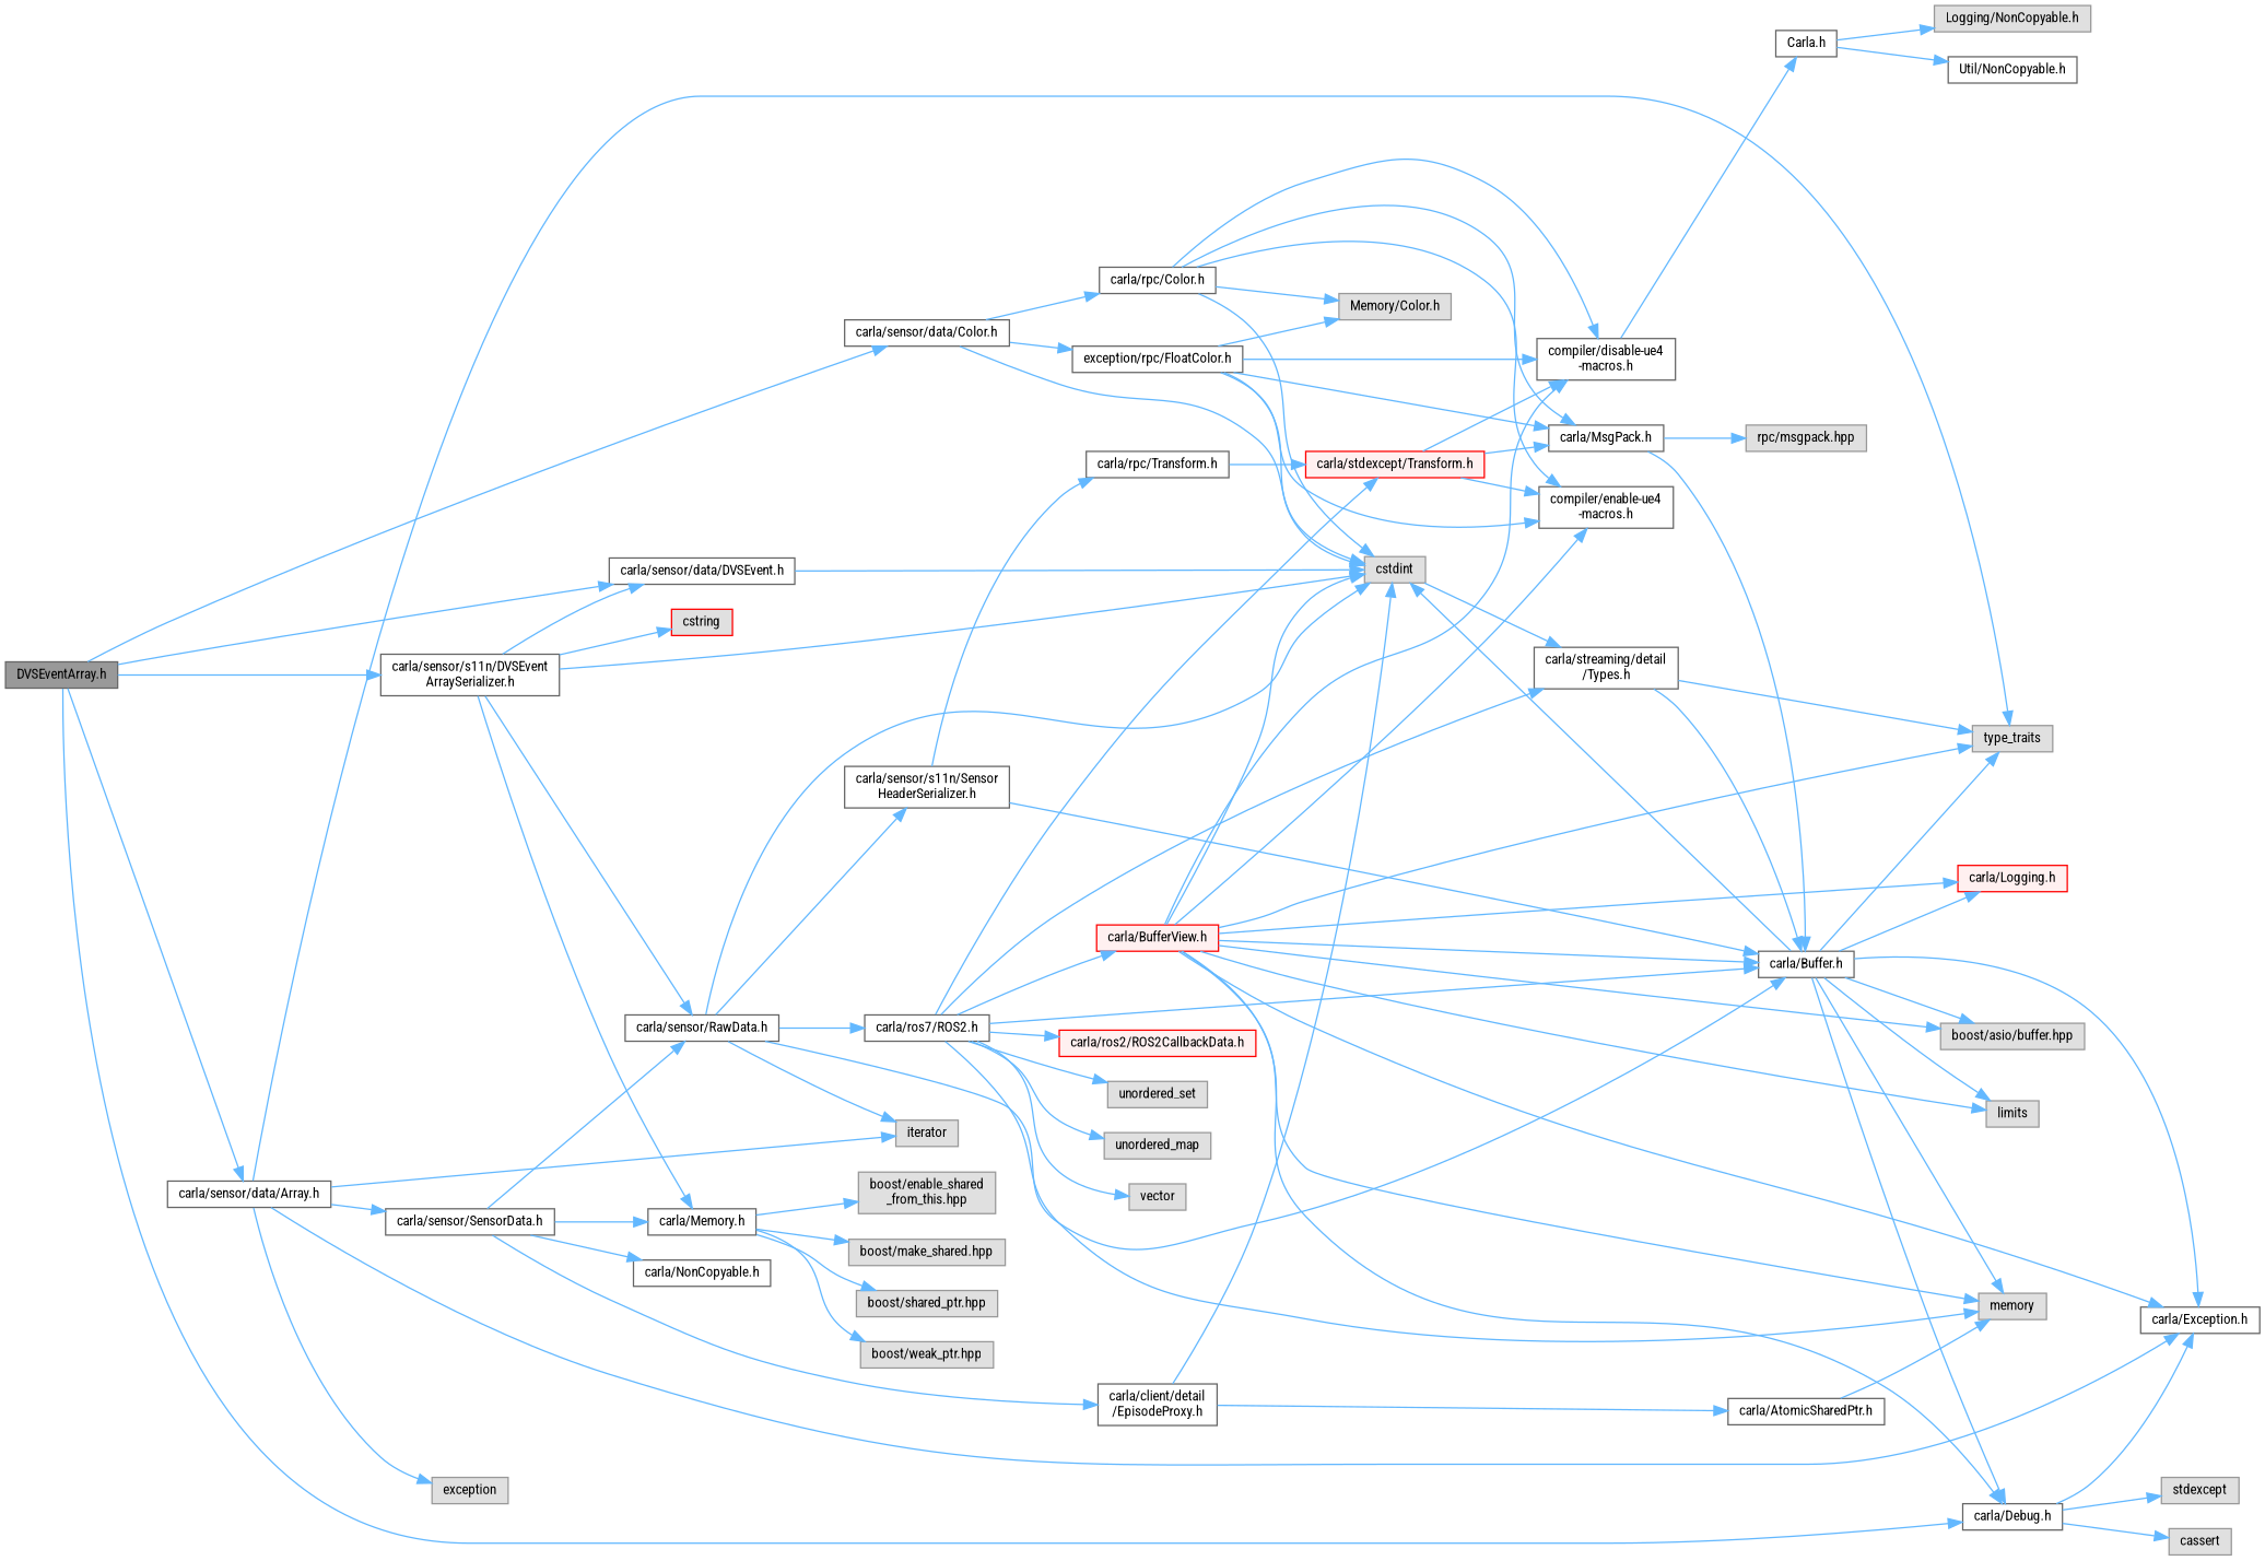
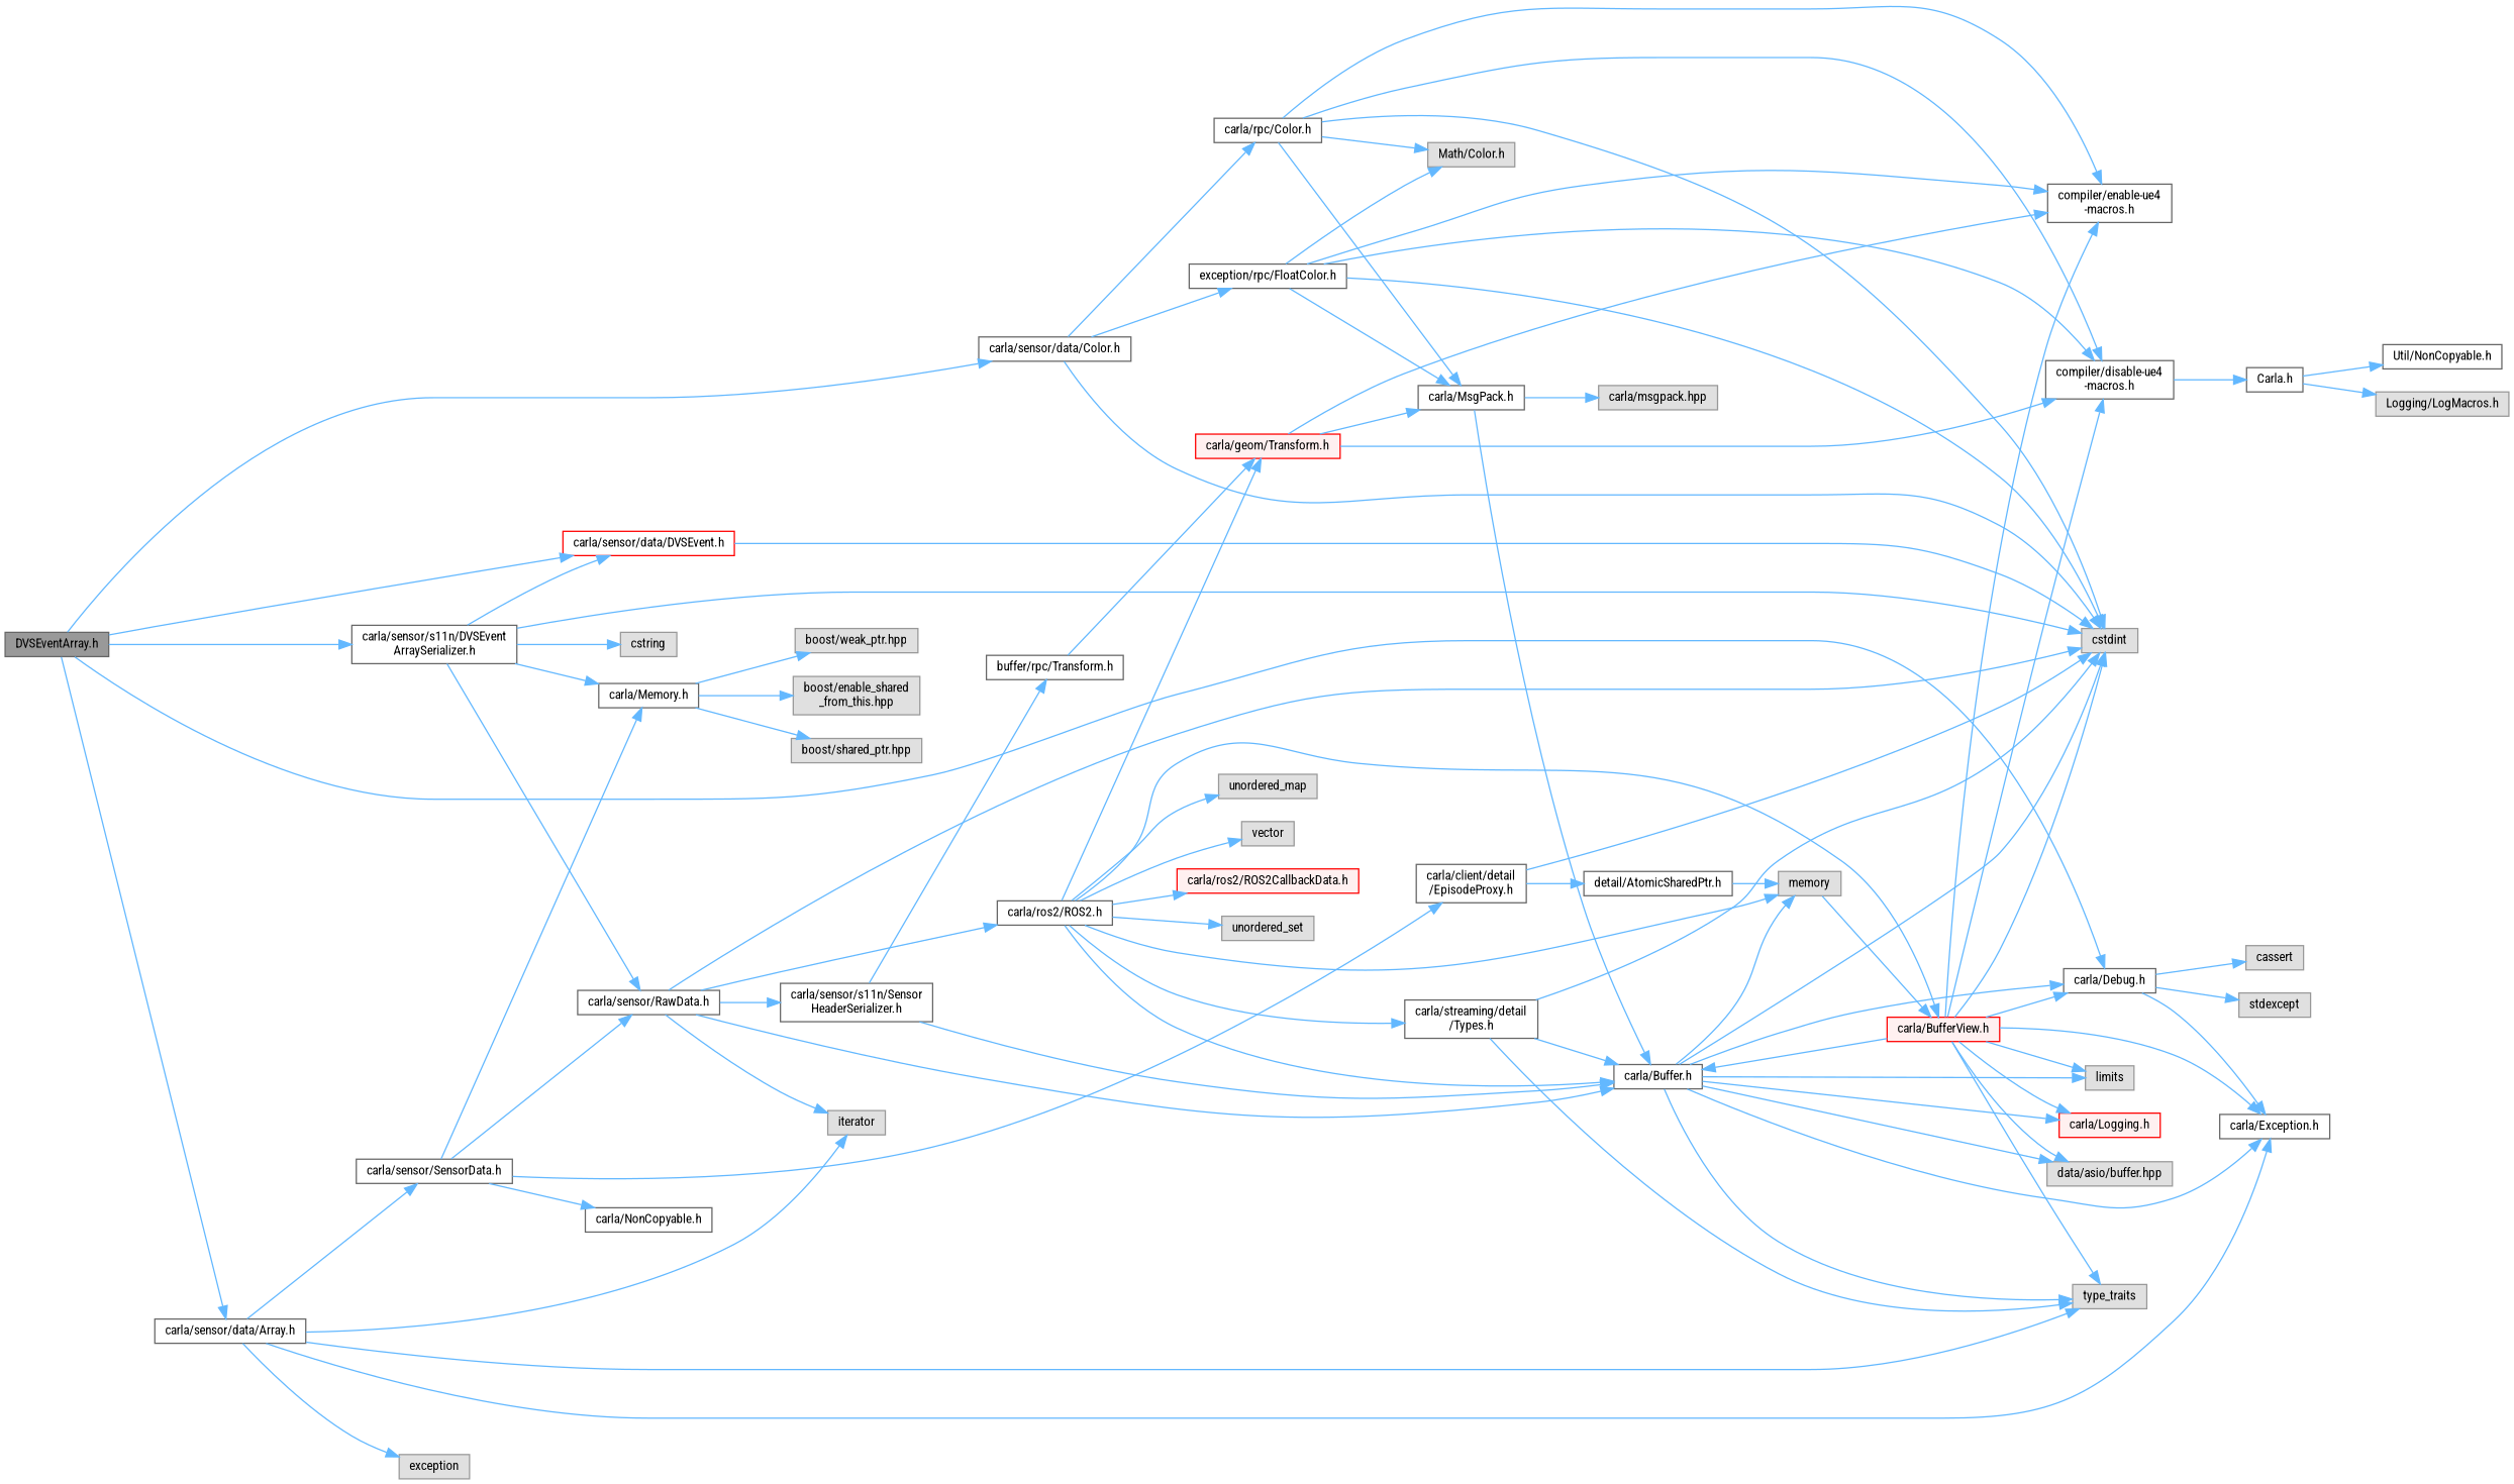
  digraph {
    fontname="Roboto Condensed"
    rankdir=LR
    node [color=grey40 fillcolor=white fontname="Roboto Condensed" fontsize=10 shape=box style=filled]
    edge [color=steelblue1 fontname="Roboto Condensed" fontsize=10 labelfontname=Helvetica labelfontsize=10 style=solid]
    n1 [color=gray40 fillcolor=grey60 fontcolor=black height=0.2 label="DVSEventArray.h" width=0.4]
    n2 [height=0.2 label="carla/Debug.h" width=0.4]
    n3 [height=0.2 label="carla/sensor/data/Array.h" width=0.4]
-   n4 [height=0.2 label="carla/sensor/data/DVSEvent.h" width=0.4]
+   n4 [color=red height=0.2 label="carla/sensor/data/DVSEvent.h" width=0.4]
    n5 [height=0.2 label="carla/sensor/data/Color.h" width=0.4]
    n6 [height=0.2 label="carla/sensor/s11n/DVSEvent\lArraySerializer.h" width=0.4]
    n7 [height=0.2 label="carla/Exception.h" width=0.4]
    n8 [color=grey60 fillcolor="#E0E0E0" height=0.2 label=stdexcept width=0.4]
    n9 [color=grey60 fillcolor="#E0E0E0" height=0.2 label=cassert width=0.4]
    n10 [height=0.2 label="carla/sensor/SensorData.h" width=0.4]
    n11 [color=grey60 fillcolor="#E0E0E0" height=0.2 label=type_traits width=0.4]
    n12 [color=grey60 fillcolor="#E0E0E0" height=0.2 label=iterator width=0.4]
    n13 [color=grey60 fillcolor="#E0E0E0" height=0.2 label=exception width=0.4]
    n14 [color=grey60 fillcolor="#E0E0E0" height=0.2 label=cstdint width=0.4]
    n15 [height=0.2 label="carla/rpc/Color.h" width=0.4]
    n16 [height=0.2 label="exception/rpc/FloatColor.h" width=0.4]
    n17 [height=0.2 label="carla/Memory.h" width=0.4]
    n18 [height=0.2 label="carla/sensor/RawData.h" width=0.4]
-   n19 [color=red fillcolor="#E0E0E0" height=0.2 label=cstring width=0.4]
+   n19 [color=grey60 fillcolor="#E0E0E0" height=0.2 label=cstring width=0.4]
    n20 [height=0.2 label="carla/NonCopyable.h" width=0.4]
    n21 [height=0.2 label="carla/client/detail\l/EpisodeProxy.h" width=0.4]
    n22 [color=grey60 fillcolor="#E0E0E0" height=0.2 label="boost/enable_shared\l_from_this.hpp" width=0.4]
-   n23 [color=grey60 fillcolor="#E0E0E0" height=0.2 label="boost/make_shared.hpp" width=0.4]
    n24 [color=grey60 fillcolor="#E0E0E0" height=0.2 label="boost/shared_ptr.hpp" width=0.4]
    n25 [color=grey60 fillcolor="#E0E0E0" height=0.2 label="boost/weak_ptr.hpp" width=0.4]
    n26 [height=0.2 label="carla/Buffer.h" width=0.4]
    n27 [height=0.2 label="carla/sensor/s11n/Sensor\lHeaderSerializer.h" width=0.4]
-   n28 [height=0.2 label="carla/ros7/ROS2.h" width=0.4]
-   n29 [height=0.2 label="carla/AtomicSharedPtr.h" width=0.4]
+   n28 [height=0.2 label="carla/ros2/ROS2.h" width=0.4]
+   n29 [height=0.2 label="detail/AtomicSharedPtr.h" width=0.4]
    n30 [color=red fillcolor="#FFF0F0" height=0.2 label="carla/Logging.h" width=0.4]
-   n31 [color=grey60 fillcolor="#E0E0E0" height=0.2 label="boost/asio/buffer.hpp" width=0.4]
+   n31 [color=grey60 fillcolor="#E0E0E0" height=0.2 label="data/asio/buffer.hpp" width=0.4]
    n32 [color=grey60 fillcolor="#E0E0E0" height=0.2 label=limits width=0.4]
    n33 [color=grey60 fillcolor="#E0E0E0" height=0.2 label=memory width=0.4]
-   n34 [height=0.2 label="carla/rpc/Transform.h" width=0.4]
-   n35 [color=red fillcolor="#FFF0F0" height=0.2 label="carla/stdexcept/Transform.h" width=0.4]
+   n34 [height=0.2 label="buffer/rpc/Transform.h" width=0.4]
+   n35 [color=red fillcolor="#FFF0F0" height=0.2 label="carla/geom/Transform.h" width=0.4]
    n36 [color=red fillcolor="#FFF0F0" height=0.2 label="carla/BufferView.h" width=0.4]
    n37 [color=red fillcolor="#FFF0F0" height=0.2 label="carla/ros2/ROS2CallbackData.h" width=0.4]
    n38 [height=0.2 label="carla/streaming/detail\l/Types.h" width=0.4]
    n39 [color=grey60 fillcolor="#E0E0E0" height=0.2 label=unordered_set width=0.4]
    n40 [color=grey60 fillcolor="#E0E0E0" height=0.2 label=unordered_map width=0.4]
    n41 [color=grey60 fillcolor="#E0E0E0" height=0.2 label=vector width=0.4]
    n42 [height=0.2 label="carla/MsgPack.h" width=0.4]
    n43 [height=0.2 label="compiler/enable-ue4\l-macros.h" width=0.4]
    n44 [height=0.2 label="compiler/disable-ue4\l-macros.h" width=0.4]
-   n45 [color=grey60 fillcolor="#E0E0E0" height=0.2 label="rpc/msgpack.hpp" width=0.4]
+   n45 [color=grey60 fillcolor="#E0E0E0" height=0.2 label="carla/msgpack.hpp" width=0.4]
    n46 [height=0.2 label="Carla.h" width=0.4]
    n47 [height=0.2 label="Util/NonCopyable.h" width=0.4]
-   n48 [color=grey60 fillcolor="#E0E0E0" height=0.2 label="Logging/NonCopyable.h" width=0.4]
-   n49 [color=grey60 fillcolor="#E0E0E0" height=0.2 label="Memory/Color.h" width=0.4]
+   n48 [color=grey60 fillcolor="#E0E0E0" height=0.2 label="Logging/LogMacros.h" width=0.4]
+   n49 [color=grey60 fillcolor="#E0E0E0" height=0.2 label="Math/Color.h" width=0.4]
    n1 -> n2
    n1 -> n3
    n1 -> n4
    n1 -> n5
    n1 -> n6
    n2 -> n7
    n2 -> n8
    n2 -> n9
    n3 -> n7
    n3 -> n10
    n3 -> n11
    n3 -> n12
    n3 -> n13
    n4 -> n14
    n5 -> n14
    n5 -> n15
    n5 -> n16
    n6 -> n4
    n6 -> n14
    n6 -> n17
    n6 -> n18
    n6 -> n19
    n10 -> n17
    n10 -> n18
    n10 -> n20
    n10 -> n21
    n15 -> n14
    n15 -> n42
    n15 -> n43
    n15 -> n44
    n15 -> n49
    n16 -> n14
    n16 -> n42
    n16 -> n43
    n16 -> n44
    n16 -> n49
    n17 -> n22
-   n17 -> n23
    n17 -> n24
    n17 -> n25
    n18 -> n12
    n18 -> n14
    n18 -> n26
    n18 -> n27
    n18 -> n28
    n21 -> n14
    n21 -> n29
    n26 -> n2
    n26 -> n7
    n26 -> n11
    n26 -> n14
    n26 -> n30
    n26 -> n31
    n26 -> n32
    n26 -> n33
    n27 -> n26
    n27 -> n34
    n28 -> n26
    n28 -> n33
    n28 -> n35
    n28 -> n36
    n28 -> n37
    n28 -> n38
    n28 -> n39
    n28 -> n40
    n28 -> n41
    n29 -> n33
    n34 -> n35
    n35 -> n42
    n35 -> n43
    n35 -> n44
    n36 -> n2
    n36 -> n7
    n36 -> n11
    n36 -> n14
    n36 -> n26
    n36 -> n30
    n36 -> n31
    n36 -> n32
-   n36 -> n33
+   n33 -> n36
    n36 -> n43
    n36 -> n44
    n38 -> n11
-   n14 -> n38
+   n38 -> n14
    n38 -> n26
    n42 -> n26
    n42 -> n45
    n44 -> n46
    n46 -> n47
    n46 -> n48
  }
